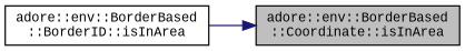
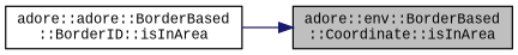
  digraph {
    rankdir=RL
    fontname="Liberation Mono"
    node [color=black fontname="Liberation Mono" fontsize=10 shape=record style=filled]
    n1 [fillcolor=grey75 fontcolor=black height=0.2 label="adore::env::BorderBased\l::Coordinate::isInArea" width=0.4]
-   n2 [fillcolor=white height=0.2 label="adore::env::BorderBased\l::BorderID::isInArea" width=0.4]
+   n2 [fillcolor=white height=0.2 label="adore::adore::BorderBased\l::BorderID::isInArea" width=0.4]
    n1 -> n2 [color=midnightblue dir=back fontname="Liberation Mono" fontsize=10 labelfontname=Helvetica labelfontsize=10 style=solid]
  }
